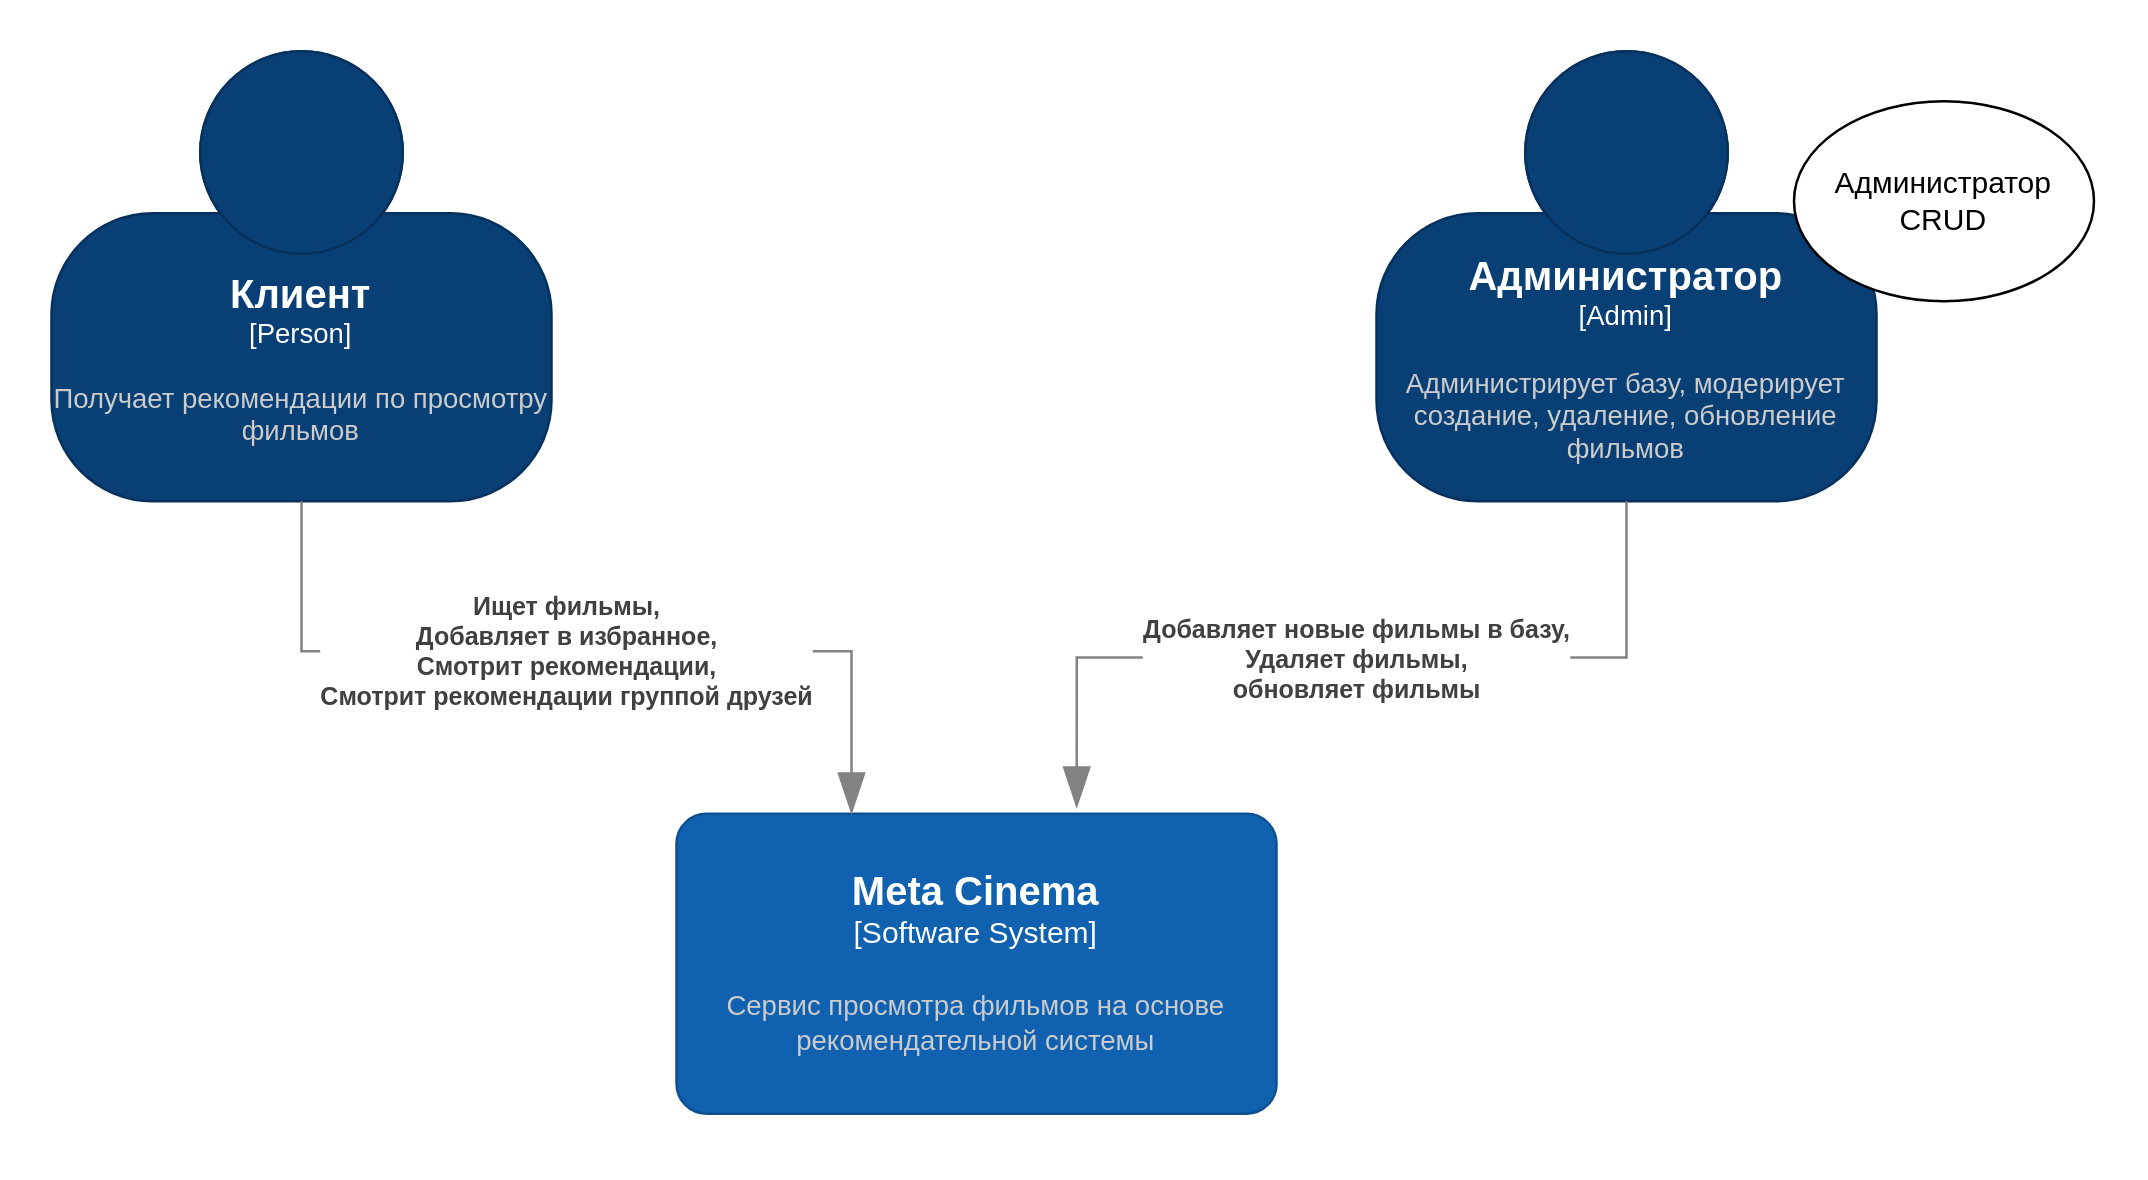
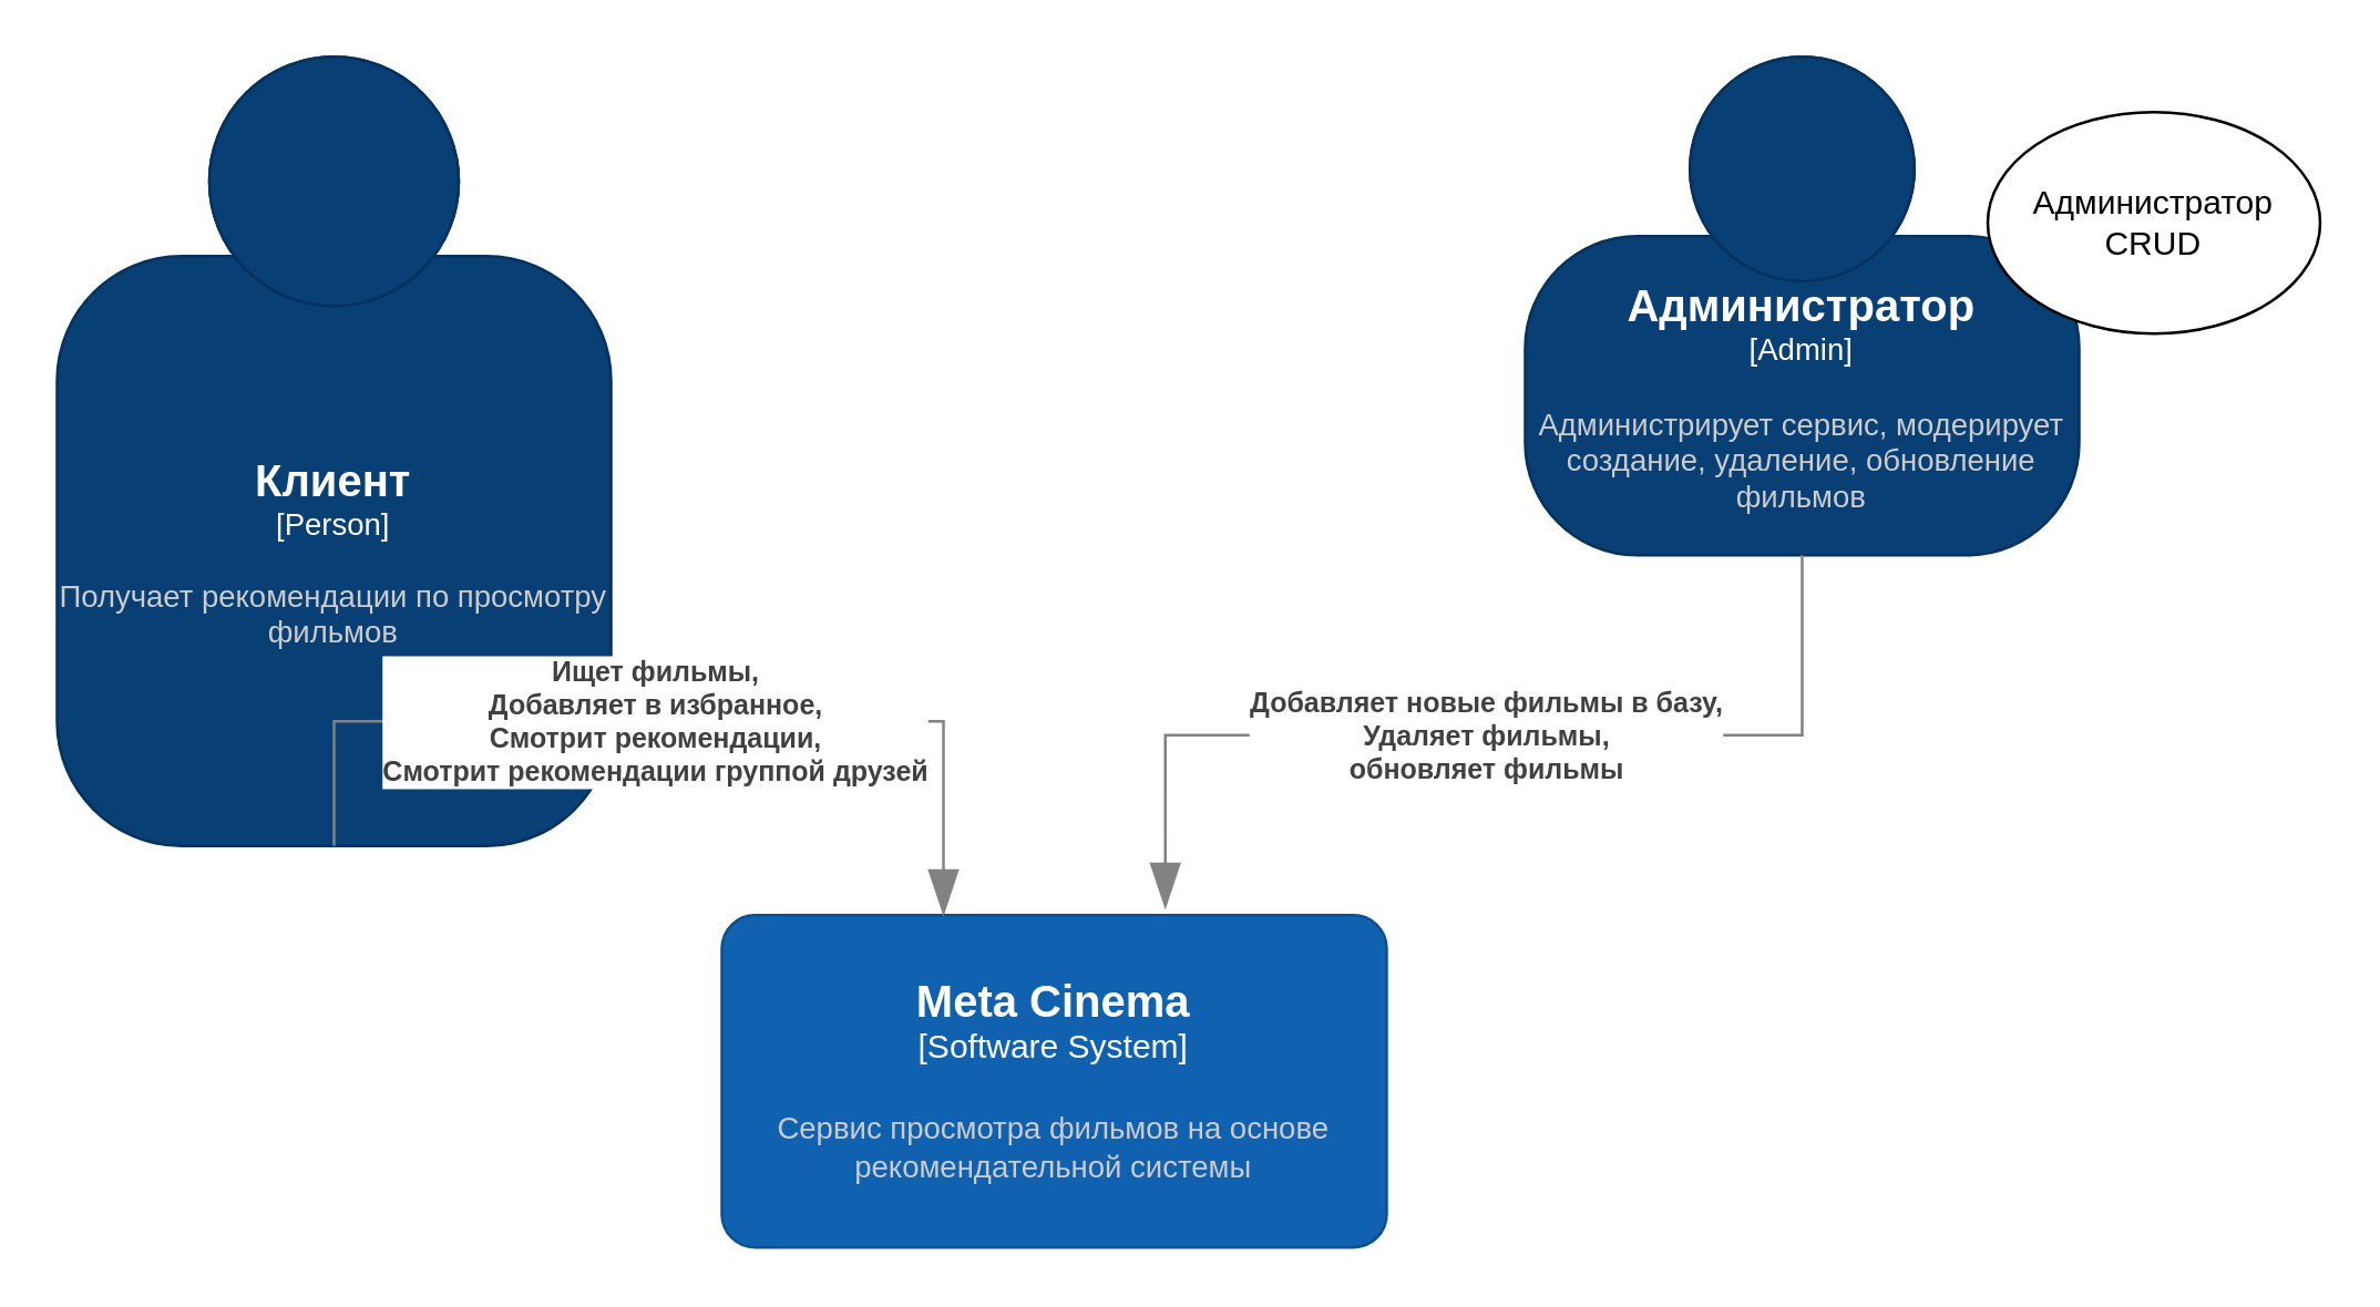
  <mxCell id="0" />
  <mxCell id="1" parent="0" />
- <mxCell id="2" value="&lt;font style=&quot;font-size: 16px&quot;&gt;&lt;b&gt;Meta Cinema&lt;/b&gt;&lt;/font&gt;&lt;div&gt;[Software System]&lt;/div&gt;&lt;br&gt;&lt;div&gt;&lt;font style=&quot;font-size: 11px&quot;&gt;&lt;font color=&quot;#cccccc&quot;&gt;Сервис просмотра фильмов на основе рекомендательной системы&lt;/font&gt;&lt;/div&gt;" style="rounded=1;whiteSpace=wrap;html=1;labelBackgroundColor=none;fillColor=#1061B0;fontColor=#ffffff;align=center;arcSize=10;strokeColor=#0D5091;metaEdit=1;resizable=0;points=[[0.25,0,0],[0.5,0,0],[0.75,0,0],[1,0.25,0],[1,0.5,0],[1,0.75,0],[0.75,1,0],[0.5,1,0],[0.25,1,0],[0,0.75,0],[0,0.5,0],[0,0.25,0]];" parent="1" vertex="1"><mxGeometry x="270" y="325" width="240" height="120" as="geometry" /></mxCell>
- <mxCell id="3" value="&lt;font style=&quot;font-size: 16px&quot;&gt;&lt;b&gt;Клиент&lt;/b&gt;&lt;/font&gt;&lt;div&gt;[Person]&lt;/div&gt;&lt;br&gt;&lt;div&gt;&lt;font style=&quot;font-size: 11px&quot;&gt;&lt;font color=&quot;#cccccc&quot;&gt;Получает рекомендации по просмотру фильмов&lt;/font&gt;&lt;/div&gt;" style="html=1;fontSize=11;dashed=0;whiteSpace=wrap;fillColor=#083F75;strokeColor=#06315C;fontColor=#ffffff;shape=mxgraph.c4.person2;align=center;metaEdit=1;points=[[0.5,0,0],[1,0.5,0],[1,0.75,0],[0.75,1,0],[0.5,1,0],[0.25,1,0],[0,0.75,0],[0,0.5,0]];resizable=0;" parent="1" vertex="1"><mxGeometry x="20" y="20" width="200" height="180" as="geometry" /></mxCell>
- <mxCell id="4" value="&lt;font style=&quot;font-size: 16px&quot;&gt;&lt;b&gt;Администратор&lt;/b&gt;&lt;/font&gt;&lt;div&gt;[Admin]&lt;/div&gt;&lt;br&gt;&lt;div&gt;&lt;font style=&quot;font-size: 11px&quot;&gt;&lt;font color=&quot;#cccccc&quot;&gt;Администрирует базу, модерирует создание, удаление, обновление фильмов&lt;/font&gt;&lt;/div&gt;" style="html=1;fontSize=11;dashed=0;whiteSpace=wrap;fillColor=#083F75;strokeColor=#06315C;fontColor=#ffffff;shape=mxgraph.c4.person2;align=center;metaEdit=1;points=[[0.5,0,0],[1,0.5,0],[1,0.75,0],[0.75,1,0],[0.5,1,0],[0.25,1,0],[0,0.75,0],[0,0.5,0]];resizable=0;" parent="1" vertex="1"><mxGeometry x="550" y="20" width="200" height="180" as="geometry" /></mxCell>
+ <mxCell id="2" value="&lt;font style=&quot;font-size: 16px&quot;&gt;&lt;b&gt;Meta Cinema&lt;/b&gt;&lt;/font&gt;&lt;div&gt;[Software System]&lt;/div&gt;&lt;br&gt;&lt;div&gt;&lt;font style=&quot;font-size: 11px&quot;&gt;&lt;font color=&quot;#cccccc&quot;&gt;Сервис просмотра фильмов на основе рекомендательной системы&lt;/font&gt;&lt;/div&gt;" style="rounded=1;whiteSpace=wrap;html=1;labelBackgroundColor=none;fillColor=#1061B0;fontColor=#ffffff;align=center;arcSize=10;strokeColor=#0D5091;metaEdit=1;resizable=0;points=[[0.25,0,0],[0.5,0,0],[0.75,0,0],[1,0.25,0],[1,0.5,0],[1,0.75,0],[0.75,1,0],[0.5,1,0],[0.25,1,0],[0,0.75,0],[0,0.5,0],[0,0.25,0]];" parent="1" vertex="1"><mxGeometry x="260" y="330" width="240" height="120" as="geometry" /></mxCell>
+ <mxCell id="3" value="&lt;font style=&quot;font-size: 16px&quot;&gt;&lt;b&gt;Клиент&lt;/b&gt;&lt;/font&gt;&lt;div&gt;[Person]&lt;/div&gt;&lt;br&gt;&lt;div&gt;&lt;font style=&quot;font-size: 11px&quot;&gt;&lt;font color=&quot;#cccccc&quot;&gt;Получает рекомендации по просмотру фильмов&lt;/font&gt;&lt;/div&gt;" style="html=1;fontSize=11;dashed=0;whiteSpace=wrap;fillColor=#083F75;strokeColor=#06315C;fontColor=#ffffff;shape=mxgraph.c4.person2;align=center;metaEdit=1;points=[[0.5,0,0],[1,0.5,0],[1,0.75,0],[0.75,1,0],[0.5,1,0],[0.25,1,0],[0,0.75,0],[0,0.5,0]];resizable=0;" parent="1" vertex="1"><mxGeometry x="20" y="20" width="200" height="285" as="geometry" /></mxCell>
+ <mxCell id="4" value="&lt;font style=&quot;font-size: 16px&quot;&gt;&lt;b&gt;Администратор&lt;/b&gt;&lt;/font&gt;&lt;div&gt;[Admin]&lt;/div&gt;&lt;br&gt;&lt;div&gt;&lt;font style=&quot;font-size: 11px&quot;&gt;&lt;font color=&quot;#cccccc&quot;&gt;Администрирует сервис, модерирует создание, удаление, обновление фильмов&lt;/font&gt;&lt;/div&gt;" style="html=1;fontSize=11;dashed=0;whiteSpace=wrap;fillColor=#083F75;strokeColor=#06315C;fontColor=#ffffff;shape=mxgraph.c4.person2;align=center;metaEdit=1;points=[[0.5,0,0],[1,0.5,0],[1,0.75,0],[0.75,1,0],[0.5,1,0],[0.25,1,0],[0,0.75,0],[0,0.5,0]];resizable=0;" parent="1" vertex="1"><mxGeometry x="550" y="20" width="200" height="180" as="geometry" /></mxCell>
  <mxCell id="5" value="&lt;div style=&quot;text-align: left&quot;&gt;&lt;div style=&quot;text-align: center&quot;&gt;&lt;b&gt;Ищет фильмы,&#10;Добавляет в избранное,&#10; Смотрит рекомендации,&#10; Смотрит рекомендации группой друзей&lt;/b&gt;&lt;/div&gt;" style="endArrow=blockThin;html=1;fontSize=10;fontColor=#404040;strokeWidth=1;endFill=1;strokeColor=#828282;elbow=vertical;metaEdit=1;endSize=14;startSize=14;jumpStyle=arc;jumpSize=16;rounded=0;edgeStyle=orthogonalEdgeStyle;exitX=0.5;exitY=1;exitDx=0;exitDy=0;exitPerimeter=0;" parent="1" source="3" target="2" edge="1"><mxGeometry x="-0.04" width="240" relative="1" as="geometry"><mxPoint x="252.69" y="200" as="sourcePoint" /><mxPoint x="319.49" y="388.5" as="targetPoint" /><Array as="points"><mxPoint x="120" y="260" /><mxPoint x="340" y="260" /></Array><mxPoint as="offset" /></mxGeometry></mxCell>
  <mxCell id="6" value="&lt;div style=&quot;text-align: left&quot;&gt;&lt;div style=&quot;text-align: center&quot;&gt;&lt;b&gt;Добавляет новые фильмы в базу,&#10;Удаляет фильмы,&#10; обновляет фильмы&lt;/b&gt;&lt;/div&gt;" style="endArrow=blockThin;html=1;fontSize=10;fontColor=#404040;strokeWidth=1;endFill=1;strokeColor=#828282;elbow=vertical;metaEdit=1;endSize=14;startSize=14;jumpStyle=arc;jumpSize=16;rounded=0;edgeStyle=orthogonalEdgeStyle;exitX=0.5;exitY=1;exitDx=0;exitDy=0;exitPerimeter=0;entryX=0.667;entryY=-0.02;entryDx=0;entryDy=0;entryPerimeter=0;" parent="1" source="4" target="2" edge="1"><mxGeometry width="240" relative="1" as="geometry"><mxPoint x="450" y="260" as="sourcePoint" /><mxPoint x="690" y="260" as="targetPoint" /></mxGeometry></mxCell>
  <mxCell id="7" value="Администратор CRUD" style="ellipse;whiteSpace=wrap;html=1;" parent="1" vertex="1"><mxGeometry x="717" y="40" width="120" height="80" as="geometry" /></mxCell>
